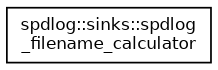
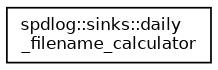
  digraph {
    rankdir=LR
-   n1 [color=black fillcolor=white fontname=Helvetica fontsize=10 height=0.2 label="spdlog::sinks::spdlog\l_filename_calculator" shape=record style=filled width=0.4]
+   n1 [color=black fillcolor=white fontname=Helvetica fontsize=10 height=0.2 label="spdlog::sinks::daily\l_filename_calculator" shape=record style=filled width=0.4]
  }
